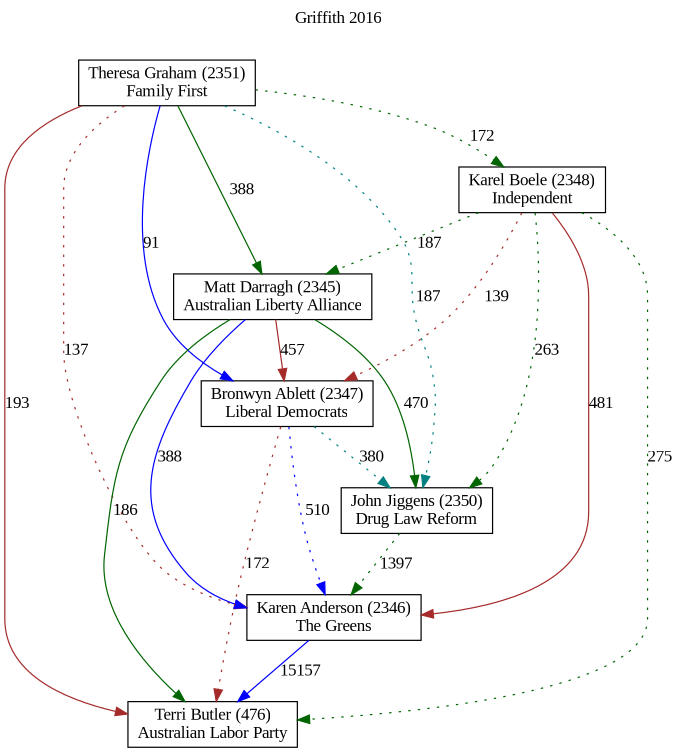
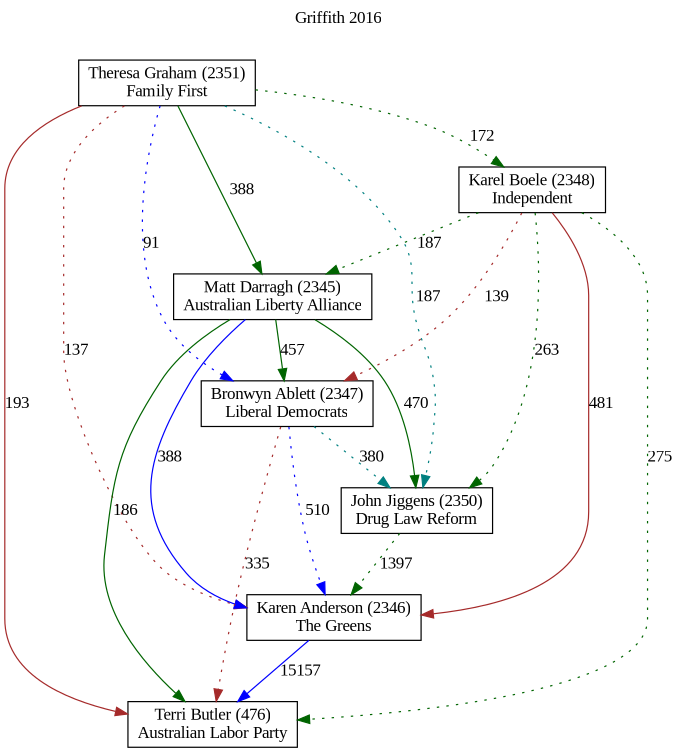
  digraph {
    fontname="Liberation Serif"
    label="Griffith 2016"
    labelloc=t
    mclimit=10
    node [fontname="Liberation Serif" shape=box]
    edge [color=darkgreen fontname="Liberation Serif" style=dotted]
    n1 [label="Theresa Graham (2351)\nFamily First"]
    n2 [label="John Jiggens (2350)\nDrug Law Reform"]
    n3 [label="Matt Darragh (2345)\nAustralian Liberty Alliance"]
    n4 [label="Karel Boele (2348)\nIndependent"]
    n5 [label="Bronwyn Ablett (2347)\nLiberal Democrats"]
    n6 [label="Karen Anderson (2346)\nThe Greens"]
    n7 [label="Terri Butler (476)\nAustralian Labor Party"]
    n1 -> n2 [color=teal label=187]
    n1 -> n3 [label=388 style=solid]
    n1 -> n4 [label=172]
-   n1 -> n5 [color=blue label=91 style=solid]
+   n1 -> n5 [color=blue label=91]
    n1 -> n6 [color=brown label=137]
    n1 -> n7 [color=brown label=193 style=solid]
    n2 -> n6 [label=1397]
    n3 -> n2 [label=470 style=solid]
-   n3 -> n5 [color=brown label=457 style=solid]
+   n3 -> n5 [label=457 style=solid]
    n3 -> n6 [color=blue label=388 style=solid]
    n3 -> n7 [label=186 style=solid]
    n4 -> n2 [label=263]
    n4 -> n3 [label=187]
    n4 -> n5 [color=brown label=139]
    n4 -> n6 [color=brown label=481 style=solid]
    n4 -> n7 [label=275]
    n5 -> n2 [color=teal label=380]
    n5 -> n6 [color=blue label=510]
-   n5 -> n7 [color=brown label=172]
+   n5 -> n7 [color=brown label=335]
    n6 -> n7 [color=blue label=15157 style=solid]
  }
